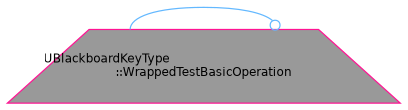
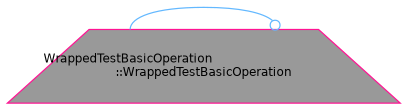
  digraph {
    rankdir=LR
-   n1 [color=deeppink fillcolor=grey60 fontcolor=black fontname=Helvetica fontsize=10 height=0.2 label="UBlackboardKeyType\l::WrappedTestBasicOperation" shape=trapezium style=filled width=0.4]
+   n1 [color=deeppink fillcolor=grey60 fontcolor=black fontname=Helvetica fontsize=10 height=0.2 label="WrappedTestBasicOperation\l::WrappedTestBasicOperation" shape=trapezium style=filled width=0.4]
    n1 -> n1 [color=steelblue1 fontname=Helvetica fontsize=10 labelfontname=Helvetica labelfontsize=10 style=solid arrowhead=odot]
  }
